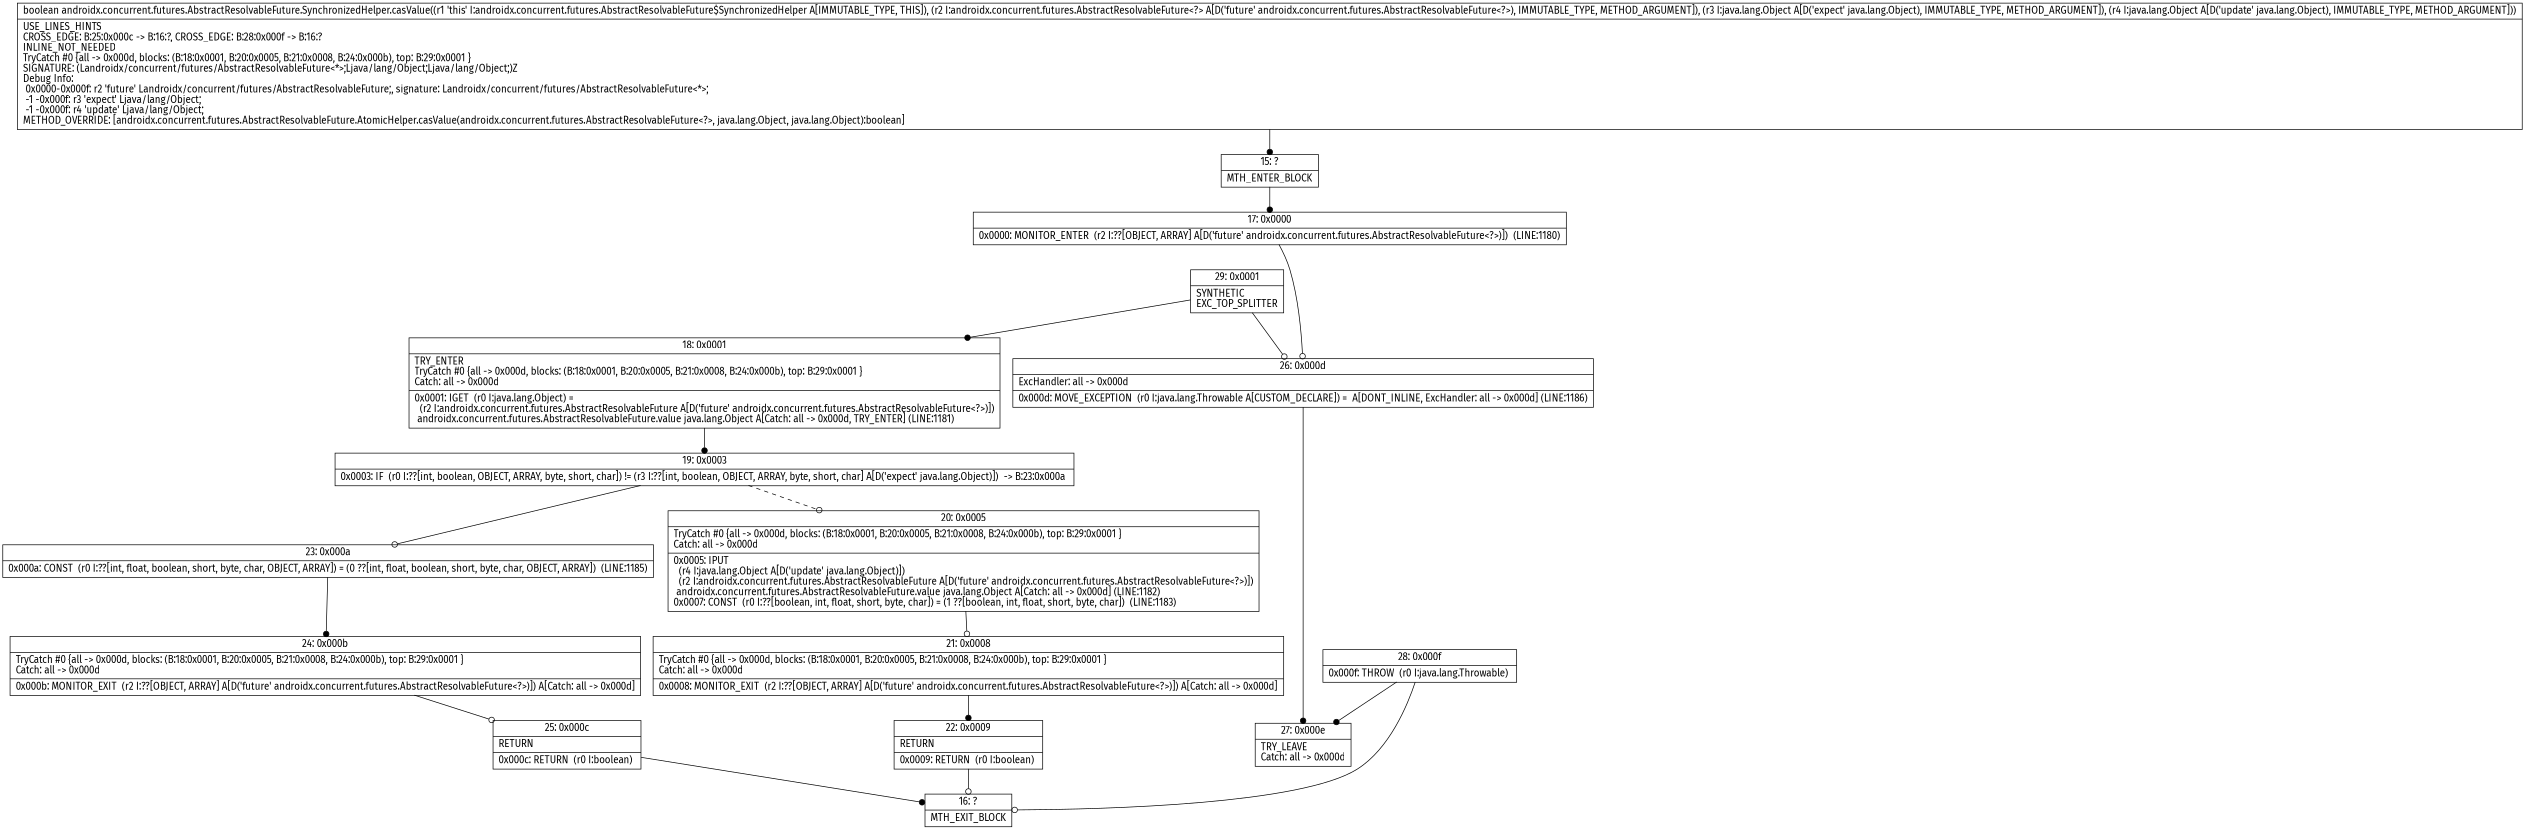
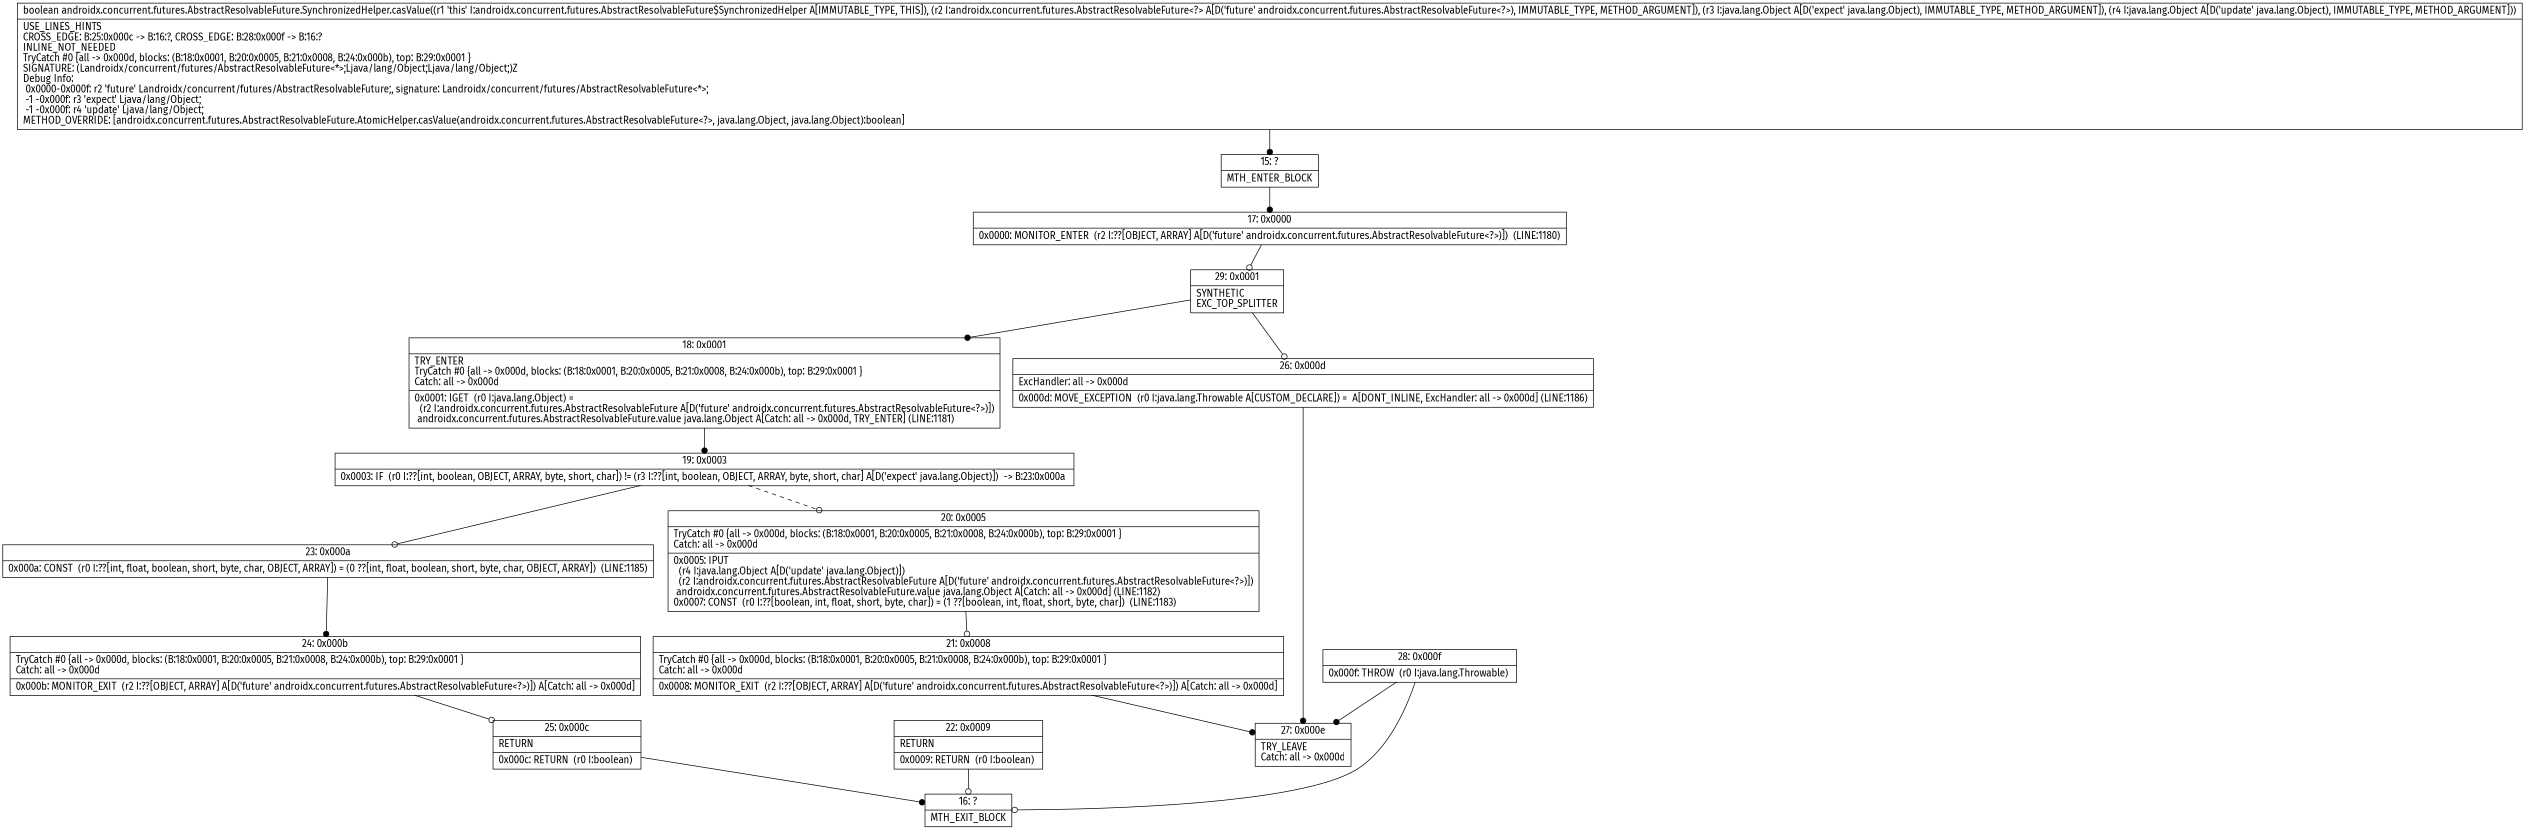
  digraph {
    fontname="Fira Sans"
    node [fontname="Fira Sans" shape=record]
    edge [arrowhead=dot fontname="Fira Sans"]
    n1 [label="{15\:\ ?|MTH_ENTER_BLOCK\l}"]
    n2 [label="{17\:\ 0x0000|0x0000: MONITOR_ENTER  (r2 I:??[OBJECT, ARRAY] A[D('future' androidx.concurrent.futures.AbstractResolvableFuture\<?\>)])  (LINE:1180)\l}"]
    n3 [label="{29\:\ 0x0001|SYNTHETIC\lEXC_TOP_SPLITTER\l}"]
    n4 [label="{18\:\ 0x0001|TRY_ENTER\lTryCatch #0 \{all \-\> 0x000d, blocks: (B:18:0x0001, B:20:0x0005, B:21:0x0008, B:24:0x000b), top: B:29:0x0001 \}\lCatch: all \-\> 0x000d\l|0x0001: IGET  (r0 I:java.lang.Object) = \l  (r2 I:androidx.concurrent.futures.AbstractResolvableFuture A[D('future' androidx.concurrent.futures.AbstractResolvableFuture\<?\>)])\l androidx.concurrent.futures.AbstractResolvableFuture.value java.lang.Object A[Catch: all \-\> 0x000d, TRY_ENTER] (LINE:1181)\l}"]
    n5 [label="{26\:\ 0x000d|ExcHandler: all \-\> 0x000d\l|0x000d: MOVE_EXCEPTION  (r0 I:java.lang.Throwable A[CUSTOM_DECLARE]) =  A[DONT_INLINE, ExcHandler: all \-\> 0x000d] (LINE:1186)\l}"]
    n6 [label="{19\:\ 0x0003|0x0003: IF  (r0 I:??[int, boolean, OBJECT, ARRAY, byte, short, char]) != (r3 I:??[int, boolean, OBJECT, ARRAY, byte, short, char] A[D('expect' java.lang.Object)])  \-\> B:23:0x000a \l}"]
    n7 [label="{27\:\ 0x000e|TRY_LEAVE\lCatch: all \-\> 0x000d\l}"]
    n8 [label="{20\:\ 0x0005|TryCatch #0 \{all \-\> 0x000d, blocks: (B:18:0x0001, B:20:0x0005, B:21:0x0008, B:24:0x000b), top: B:29:0x0001 \}\lCatch: all \-\> 0x000d\l|0x0005: IPUT  \l  (r4 I:java.lang.Object A[D('update' java.lang.Object)])\l  (r2 I:androidx.concurrent.futures.AbstractResolvableFuture A[D('future' androidx.concurrent.futures.AbstractResolvableFuture\<?\>)])\l androidx.concurrent.futures.AbstractResolvableFuture.value java.lang.Object A[Catch: all \-\> 0x000d] (LINE:1182)\l0x0007: CONST  (r0 I:??[boolean, int, float, short, byte, char]) = (1 ??[boolean, int, float, short, byte, char])  (LINE:1183)\l}"]
    n9 [label="{23\:\ 0x000a|0x000a: CONST  (r0 I:??[int, float, boolean, short, byte, char, OBJECT, ARRAY]) = (0 ??[int, float, boolean, short, byte, char, OBJECT, ARRAY])  (LINE:1185)\l}"]
    n10 [label="{21\:\ 0x0008|TryCatch #0 \{all \-\> 0x000d, blocks: (B:18:0x0001, B:20:0x0005, B:21:0x0008, B:24:0x000b), top: B:29:0x0001 \}\lCatch: all \-\> 0x000d\l|0x0008: MONITOR_EXIT  (r2 I:??[OBJECT, ARRAY] A[D('future' androidx.concurrent.futures.AbstractResolvableFuture\<?\>)]) A[Catch: all \-\> 0x000d]\l}"]
    n11 [label="{24\:\ 0x000b|TryCatch #0 \{all \-\> 0x000d, blocks: (B:18:0x0001, B:20:0x0005, B:21:0x0008, B:24:0x000b), top: B:29:0x0001 \}\lCatch: all \-\> 0x000d\l|0x000b: MONITOR_EXIT  (r2 I:??[OBJECT, ARRAY] A[D('future' androidx.concurrent.futures.AbstractResolvableFuture\<?\>)]) A[Catch: all \-\> 0x000d]\l}"]
    n12 [label="{22\:\ 0x0009|RETURN\l|0x0009: RETURN  (r0 I:boolean) \l}"]
    n13 [label="{16\:\ ?|MTH_EXIT_BLOCK\l}"]
    n14 [label="{25\:\ 0x000c|RETURN\l|0x000c: RETURN  (r0 I:boolean) \l}"]
    n15 [label="{28\:\ 0x000f|0x000f: THROW  (r0 I:java.lang.Throwable) \l}"]
    n16 [label="{boolean androidx.concurrent.futures.AbstractResolvableFuture.SynchronizedHelper.casValue((r1 'this' I:androidx.concurrent.futures.AbstractResolvableFuture$SynchronizedHelper A[IMMUTABLE_TYPE, THIS]), (r2 I:androidx.concurrent.futures.AbstractResolvableFuture\<?\> A[D('future' androidx.concurrent.futures.AbstractResolvableFuture\<?\>), IMMUTABLE_TYPE, METHOD_ARGUMENT]), (r3 I:java.lang.Object A[D('expect' java.lang.Object), IMMUTABLE_TYPE, METHOD_ARGUMENT]), (r4 I:java.lang.Object A[D('update' java.lang.Object), IMMUTABLE_TYPE, METHOD_ARGUMENT]))  | USE_LINES_HINTS\lCROSS_EDGE: B:25:0x000c \-\> B:16:?, CROSS_EDGE: B:28:0x000f \-\> B:16:?\lINLINE_NOT_NEEDED\lTryCatch #0 \{all \-\> 0x000d, blocks: (B:18:0x0001, B:20:0x0005, B:21:0x0008, B:24:0x000b), top: B:29:0x0001 \}\lSIGNATURE: (Landroidx\/concurrent\/futures\/AbstractResolvableFuture\<*\>;Ljava\/lang\/Object;Ljava\/lang\/Object;)Z\lDebug Info:\l  0x0000\-0x000f: r2 'future' Landroidx\/concurrent\/futures\/AbstractResolvableFuture;, signature: Landroidx\/concurrent\/futures\/AbstractResolvableFuture\<*\>;\l  \-1 \-0x000f: r3 'expect' Ljava\/lang\/Object;\l  \-1 \-0x000f: r4 'update' Ljava\/lang\/Object;\lMETHOD_OVERRIDE: [androidx.concurrent.futures.AbstractResolvableFuture.AtomicHelper.casValue(androidx.concurrent.futures.AbstractResolvableFuture\<?\>, java.lang.Object, java.lang.Object):boolean]\l}"]
    n1 -> n2
-   n2 -> n5 [arrowhead=odot]
+   n2 -> n3 [arrowhead=odot]
    n3 -> n4
    n3 -> n5 [arrowhead=odot]
    n4 -> n6
    n5 -> n7
    n6 -> n8 [arrowhead=odot style=dashed]
    n6 -> n9 [arrowhead=odot]
    n8 -> n10 [arrowhead=odot]
    n9 -> n11
-   n10 -> n12
+   n10 -> n7
    n11 -> n14 [arrowhead=odot]
    n12 -> n13 [arrowhead=odot]
    n14 -> n13
    n15 -> n7
    n15 -> n13 [arrowhead=odot]
    n16 -> n1
  }
